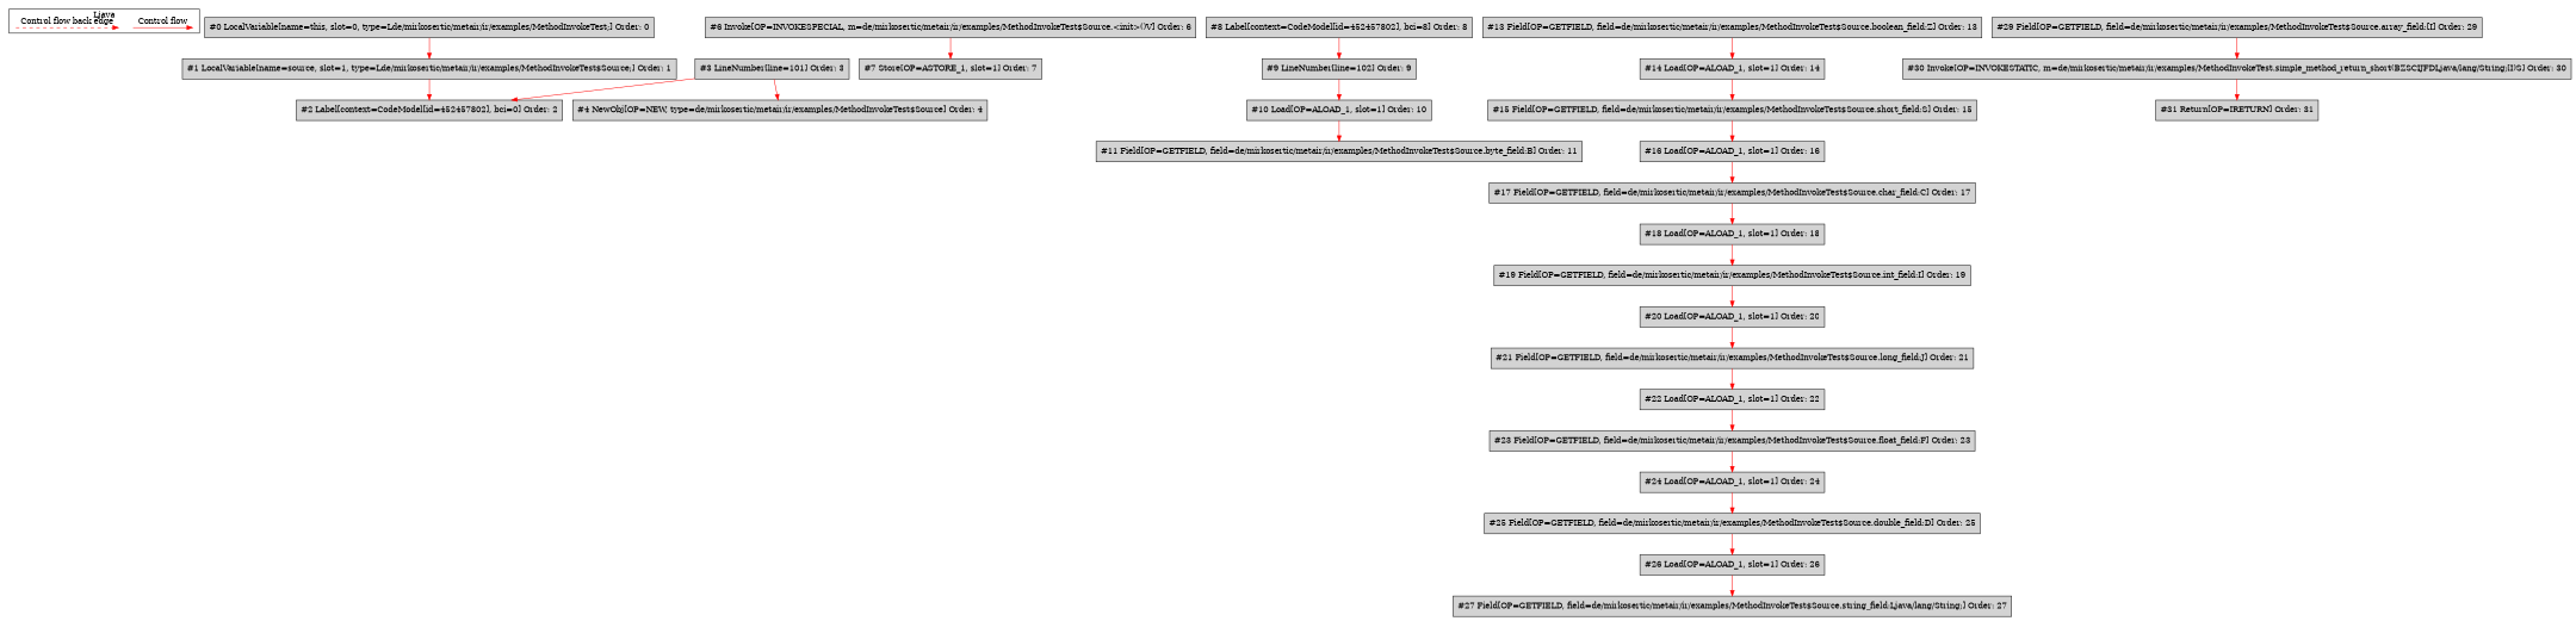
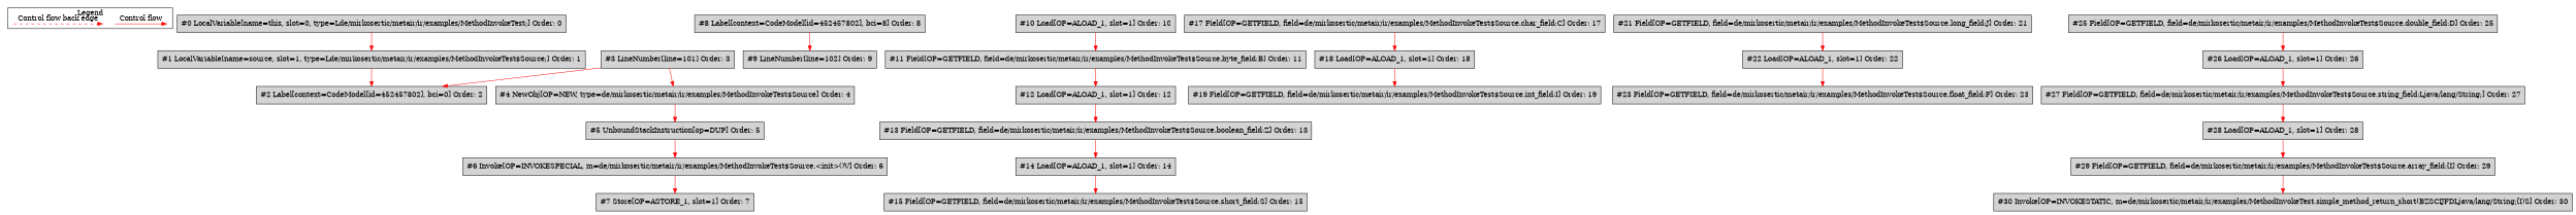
  digraph {
    ordering=in
    node [shape=box style=filled fillcolor=lightgrey]
    edge [color=red]
    c0 [shape=point style=invis fillcolor=""]
    c1 [shape=point style=invis fillcolor=""]
    c2 [shape=point style=invis fillcolor=""]
    c3 [shape=point style=invis fillcolor=""]
    n5 [label="#0 LocalVariable[name=this, slot=0, type=Lde/mirkosertic/metair/ir/examples/MethodInvokeTest;] Order: 0"]
    n6 [label="#1 LocalVariable[name=source, slot=1, type=Lde/mirkosertic/metair/ir/examples/MethodInvokeTest$Source;] Order: 1"]
    n7 [label="#2 Label[context=CodeModel[id=452457802], bci=0] Order: 2"]
    n8 [label="#3 LineNumber[line=101] Order: 3"]
    n9 [label="#4 NewObj[OP=NEW, type=de/mirkosertic/metair/ir/examples/MethodInvokeTest$Source] Order: 4"]
+   n10 [label="#5 UnboundStackInstruction[op=DUP] Order: 5"]
    n11 [label="#6 Invoke[OP=INVOKESPECIAL, m=de/mirkosertic/metair/ir/examples/MethodInvokeTest$Source.<init>()V] Order: 6"]
    n12 [label="#7 Store[OP=ASTORE_1, slot=1] Order: 7"]
    n13 [label="#8 Label[context=CodeModel[id=452457802], bci=8] Order: 8"]
    n14 [label="#9 LineNumber[line=102] Order: 9"]
    n15 [label="#10 Load[OP=ALOAD_1, slot=1] Order: 10"]
    n16 [label="#11 Field[OP=GETFIELD, field=de/mirkosertic/metair/ir/examples/MethodInvokeTest$Source.byte_field:B] Order: 11"]
+   n17 [label="#12 Load[OP=ALOAD_1, slot=1] Order: 12"]
    n18 [label="#13 Field[OP=GETFIELD, field=de/mirkosertic/metair/ir/examples/MethodInvokeTest$Source.boolean_field:Z] Order: 13"]
    n19 [label="#14 Load[OP=ALOAD_1, slot=1] Order: 14"]
    n20 [label="#15 Field[OP=GETFIELD, field=de/mirkosertic/metair/ir/examples/MethodInvokeTest$Source.short_field:S] Order: 15"]
-   n21 [label="#16 Load[OP=ALOAD_1, slot=1] Order: 16"]
    n22 [label="#17 Field[OP=GETFIELD, field=de/mirkosertic/metair/ir/examples/MethodInvokeTest$Source.char_field:C] Order: 17"]
    n23 [label="#18 Load[OP=ALOAD_1, slot=1] Order: 18"]
    n24 [label="#19 Field[OP=GETFIELD, field=de/mirkosertic/metair/ir/examples/MethodInvokeTest$Source.int_field:I] Order: 19"]
-   n25 [label="#20 Load[OP=ALOAD_1, slot=1] Order: 20"]
    n26 [label="#21 Field[OP=GETFIELD, field=de/mirkosertic/metair/ir/examples/MethodInvokeTest$Source.long_field:J] Order: 21"]
    n27 [label="#22 Load[OP=ALOAD_1, slot=1] Order: 22"]
    n28 [label="#23 Field[OP=GETFIELD, field=de/mirkosertic/metair/ir/examples/MethodInvokeTest$Source.float_field:F] Order: 23"]
-   n29 [label="#24 Load[OP=ALOAD_1, slot=1] Order: 24"]
    n30 [label="#25 Field[OP=GETFIELD, field=de/mirkosertic/metair/ir/examples/MethodInvokeTest$Source.double_field:D] Order: 25"]
    n31 [label="#26 Load[OP=ALOAD_1, slot=1] Order: 26"]
    n32 [label="#27 Field[OP=GETFIELD, field=de/mirkosertic/metair/ir/examples/MethodInvokeTest$Source.string_field:Ljava/lang/String;] Order: 27"]
+   n33 [label="#28 Load[OP=ALOAD_1, slot=1] Order: 28"]
    n34 [label="#29 Field[OP=GETFIELD, field=de/mirkosertic/metair/ir/examples/MethodInvokeTest$Source.array_field:[I] Order: 29"]
    n35 [label="#30 Invoke[OP=INVOKESTATIC, m=de/mirkosertic/metair/ir/examples/MethodInvokeTest.simple_method_return_short(BZSCIJFDLjava/lang/String;[I)S] Order: 30"]
-   n36 [label="#31 Return[OP=IRETURN] Order: 31"]
    subgraph cluster_1 {
-     label=Ljava
+     label=Legend
      subgraph sub_2 {
        label=Legend
        rank=same
        c0
        c1
        c2
        c3
      }
    }
    c0 -> c1 [label="Control flow" style=solid]
    c2 -> c3 [label="Control flow back edge" style=dashed]
    n5 -> n6
    n6 -> n7
    n8 -> n7
    n8 -> n9
+   n9 -> n10
+   n10 -> n11
    n11 -> n12
    n13 -> n14
-   n14 -> n15
    n15 -> n16
+   n16 -> n17
+   n17 -> n18
    n18 -> n19
    n19 -> n20
-   n20 -> n21
-   n21 -> n22
    n22 -> n23
    n23 -> n24
-   n24 -> n25
-   n25 -> n26
    n26 -> n27
    n27 -> n28
-   n28 -> n29
-   n29 -> n30
    n30 -> n31
    n31 -> n32
+   n32 -> n33
+   n33 -> n34
    n34 -> n35
-   n35 -> n36
  }
